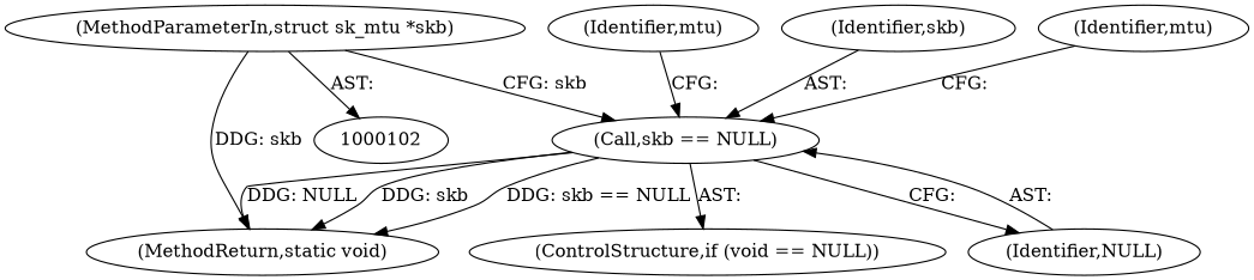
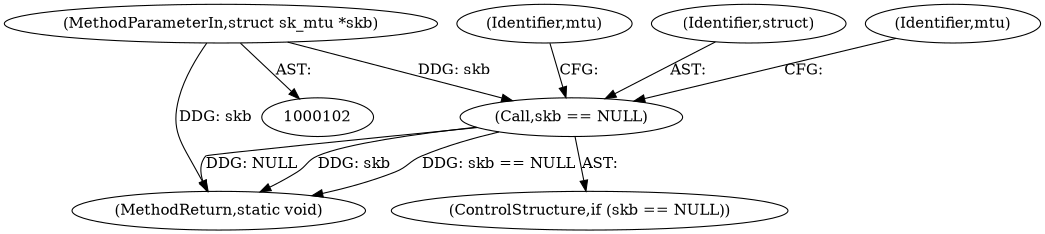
  digraph {
    n1 [label="(MethodParameterIn,struct sk_mtu *skb)"]
    n2 [label="(Call,skb == NULL)"]
    n3 [label="(MethodReturn,static void)"]
    1000102
-   n5 [label="(ControlStructure,if (void == NULL))"]
-   n6 [label="(Identifier,NULL)"]
+   n5 [label="(ControlStructure,if (skb == NULL))"]
    n7 [label="(Identifier,mtu)"]
-   n8 [label="(Identifier,skb)"]
+   n8 [label="(Identifier,struct)"]
    n9 [label="(Identifier,mtu)"]
-   n1 -> n2 [label="CFG: skb"]
+   n1 -> n2 [label="DDG: skb"]
    n1 -> n3 [label="DDG: skb"]
    n1 -> 1000102 [label="AST: "]
    n2 -> n3 [label="DDG: skb == NULL"]
    n2 -> n3 [label="DDG: NULL"]
    n2 -> n3 [label="DDG: skb"]
    n2 -> n5 [label="AST: "]
-   n2 -> n6 [label="CFG: "]
-   n6 -> n2 [label="AST: "]
    n7 -> n2 [label="CFG: "]
    n8 -> n2 [label="AST: "]
    n9 -> n2 [label="CFG: "]
  }
